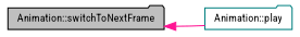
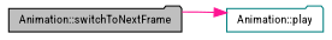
  digraph {
    rankdir=LR
    fontname="Roboto Condensed"
    node [fontname="Roboto Condensed" fontsize=10 shape=folder style=filled]
    n1 [color=black fillcolor=grey75 fontcolor=black height=0.2 label="Animation::switchToNextFrame" width=0.4]
    n2 [color=teal fillcolor=white height=0.2 label="Animation::play" width=0.4]
-   n1 -> n2 [color=deeppink dir=back fontname="Roboto Condensed" fontsize=10 labelfontname=Helvetica labelfontsize=10 style=solid]
+   n2 -> n1 [color=deeppink dir=back fontname="Roboto Condensed" fontsize=10 labelfontname=Helvetica labelfontsize=10 style=solid]
  }
